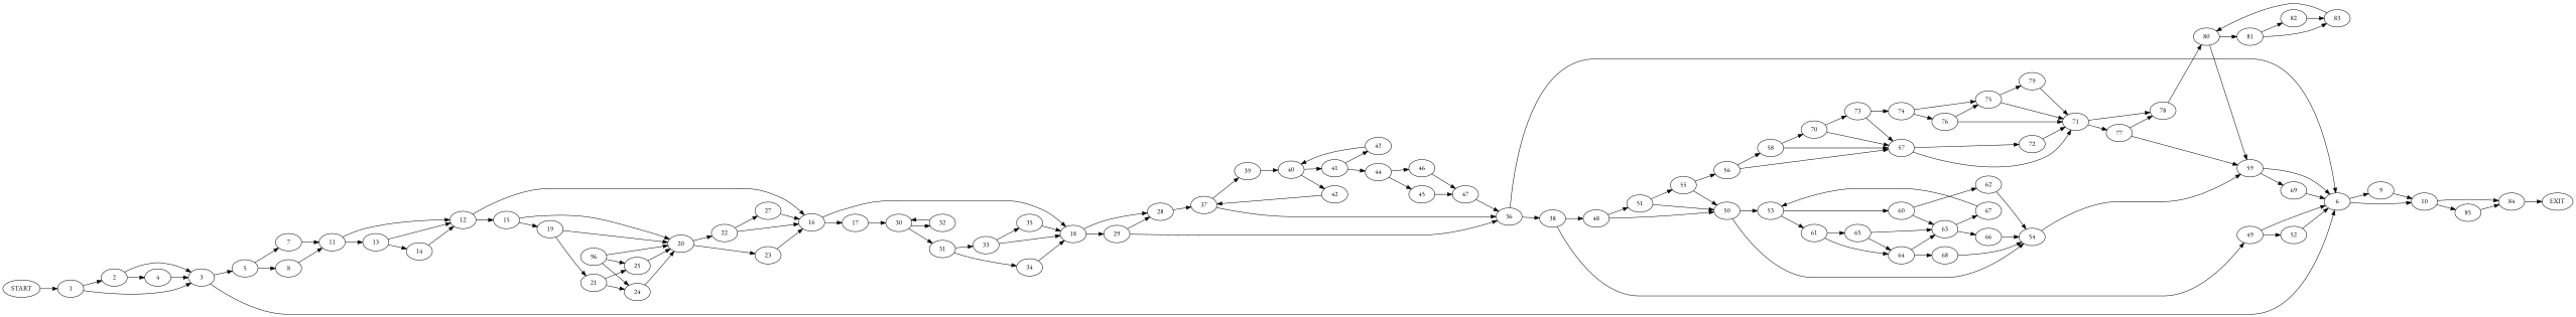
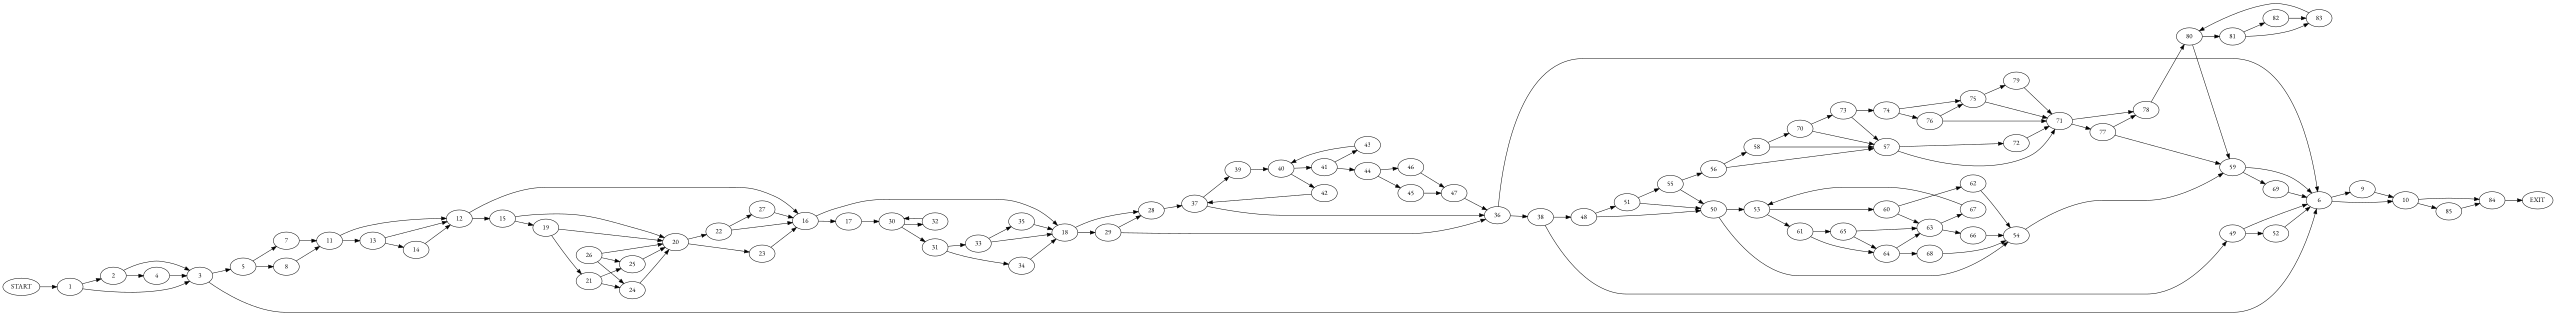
  digraph {
    fontname="EB Garamond"
    rankdir=LR
    node [fontname="EB Garamond"]
    edge [fontname="EB Garamond"]
    n1 [label=START]
    1
    2
    3
    n5 [label=EXIT]
    4
    5
    6
    7
    8
    9
    10
    11
    84
    85
    12
    13
    15
    16
    14
    19
    20
    17
    18
    21
    22
    23
    30
    28
    29
    31
    32
    37
    36
    24
    25
    27
-   26 [label=96]
+   26
    39
    38
    33
    34
    35
    48
    49
    40
    50
    51
    52
    41
    42
    43
    44
    45
    46
    47
    53
    54
    55
    60
    61
    59
    56
    62
    63
    64
    65
    69
    57
    58
    71
    72
    70
    77
    78
    73
    66
    67
    68
    74
    80
    75
    76
    79
    81
    82
    83
    n1 -> 1
    1 -> 2
    1 -> 3
    2 -> 3
    2 -> 4
    3 -> 5
    3 -> 6
    4 -> 3
    5 -> 7
    5 -> 8
    6 -> 9
    6 -> 10
    7 -> 11
    8 -> 11
    9 -> 10
    10 -> 84
    10 -> 85
    11 -> 12
    11 -> 13
    84 -> n5
    85 -> 84
    12 -> 15
    12 -> 16
    13 -> 12
    13 -> 14
    15 -> 19
    15 -> 20
    16 -> 17
    16 -> 18
    14 -> 12
    19 -> 20
    19 -> 21
    20 -> 22
    20 -> 23
    17 -> 30
    18 -> 28
    18 -> 29
    21 -> 24
    21 -> 25
    22 -> 16
    22 -> 27
    23 -> 16
    30 -> 31
    30 -> 32
    28 -> 37
    29 -> 28
    29 -> 36
    31 -> 33
    31 -> 34
    32 -> 30
    37 -> 36
    37 -> 39
    36 -> 6
    36 -> 38
    24 -> 20
    25 -> 20
    27 -> 16
    26 -> 20
    26 -> 24
    26 -> 25
    39 -> 40
    38 -> 48
    38 -> 49
    33 -> 18
    33 -> 35
    34 -> 18
    35 -> 18
    48 -> 50
    48 -> 51
    49 -> 6
    49 -> 52
    40 -> 41
    40 -> 42
    50 -> 53
    50 -> 54
    51 -> 50
    51 -> 55
    52 -> 6
    41 -> 43
    41 -> 44
    42 -> 37
    43 -> 40
    44 -> 45
    44 -> 46
    45 -> 47
    46 -> 47
    47 -> 36
    53 -> 60
    53 -> 61
    54 -> 59
    55 -> 50
    55 -> 56
    60 -> 62
    60 -> 63
    61 -> 64
    61 -> 65
    59 -> 6
    59 -> 69
    56 -> 57
    56 -> 58
    62 -> 54
    63 -> 66
    63 -> 67
    64 -> 63
    64 -> 68
    65 -> 63
    65 -> 64
    69 -> 6
    57 -> 71
    57 -> 72
    58 -> 57
    58 -> 70
    71 -> 77
    71 -> 78
    72 -> 71
    70 -> 57
    70 -> 73
    77 -> 59
    77 -> 78
    78 -> 80
    73 -> 57
    73 -> 74
    66 -> 54
    67 -> 53
    68 -> 54
    74 -> 75
    74 -> 76
    80 -> 59
    80 -> 81
    75 -> 71
    75 -> 79
    76 -> 71
    76 -> 75
    79 -> 71
    81 -> 82
    81 -> 83
    82 -> 83
    83 -> 80
  }
